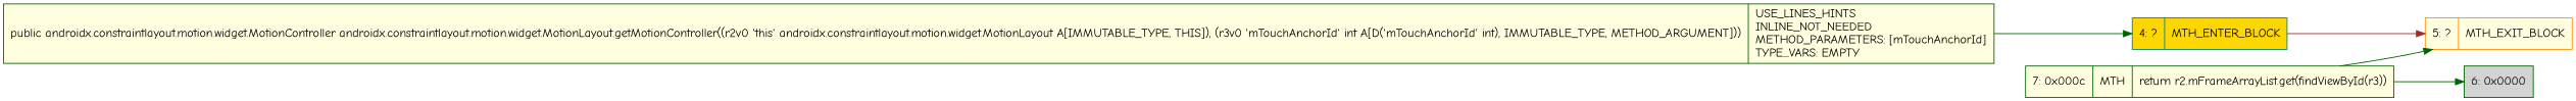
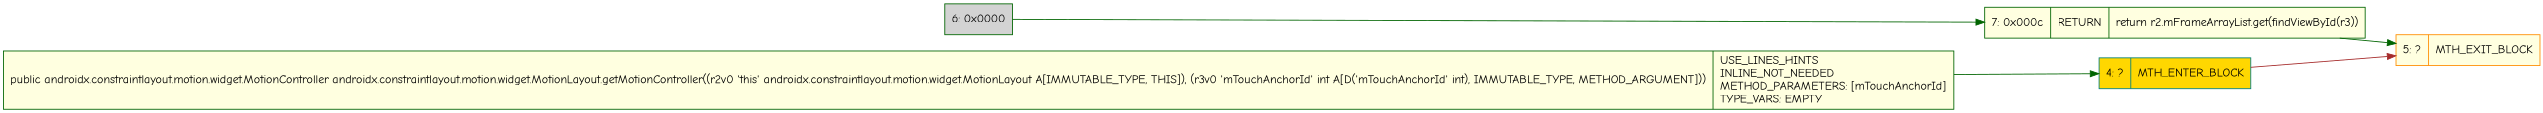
  digraph {
    fontname="Comic Neue"
    rankdir=LR
    node [color=darkgreen fillcolor=lightyellow fontname="Comic Neue" shape=record style=filled]
    edge [color=darkgreen fontname="Comic Neue"]
    n1 [color=teal fillcolor=gold label="{4\:\ ?|MTH_ENTER_BLOCK\l}"]
    n2 [color=darkorange label="{5\:\ ?|MTH_EXIT_BLOCK\l}"]
    n3 [fillcolor=lightgrey label="{6\:\ 0x0000}"]
-   n4 [label="{7\:\ 0x000c|MTH\l|return r2.mFrameArrayList.get(findViewById(r3))\l}"]
+   n4 [label="{7\:\ 0x000c|RETURN\l|return r2.mFrameArrayList.get(findViewById(r3))\l}"]
    n5 [label="{public androidx.constraintlayout.motion.widget.MotionController androidx.constraintlayout.motion.widget.MotionLayout.getMotionController((r2v0 'this' androidx.constraintlayout.motion.widget.MotionLayout A[IMMUTABLE_TYPE, THIS]), (r3v0 'mTouchAnchorId' int A[D('mTouchAnchorId' int), IMMUTABLE_TYPE, METHOD_ARGUMENT]))  | USE_LINES_HINTS\lINLINE_NOT_NEEDED\lMETHOD_PARAMETERS: [mTouchAnchorId]\lTYPE_VARS: EMPTY\l}"]
    n1 -> n2 [color=brown]
-   n4 -> n3
+   n3 -> n4
    n4 -> n2
    n5 -> n1
  }
